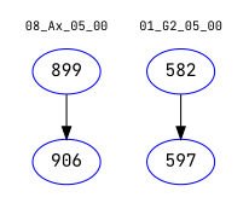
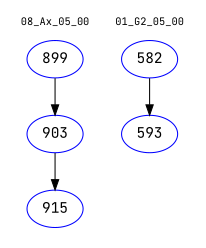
  digraph {
    fontname="JetBrains Mono"
    node [color=blue fontname="JetBrains Mono"]
    edge [color=black fontname="JetBrains Mono"]
    n1 [label=899]
-   n2 [label=906]
+   n2 [label=903]
+   n3 [label=915]
    n4 [label=582]
-   n5 [label=597]
+   n5 [label=593]
    subgraph cluster_1 {
      color=white
      fontsize=10
      label="08_Ax_05_00"
      n1
      n2
+     n3
    }
    subgraph cluster_2 {
      color=white
      fontsize=10
      label="01_G2_05_00"
      n4
      n5
    }
    n1 -> n2
+   n2 -> n3
    n4 -> n5
  }
